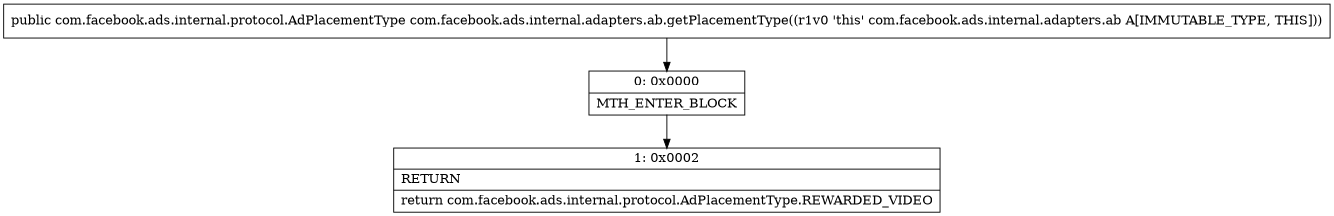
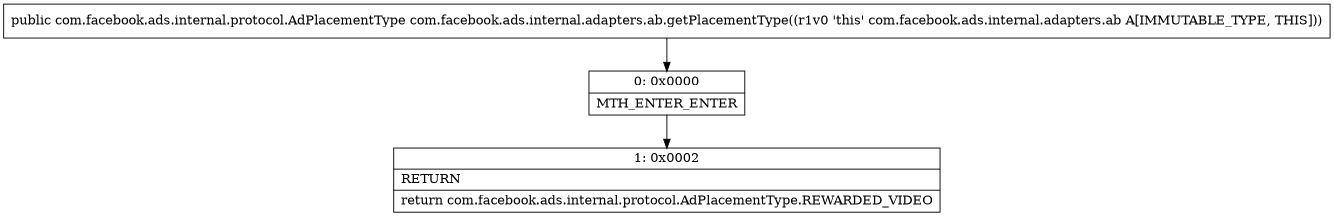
  digraph {
    node [shape=record]
-   n1 [label="{0\:\ 0x0000|MTH_ENTER_BLOCK\l}"]
+   n1 [label="{0\:\ 0x0000|MTH_ENTER_ENTER\l}"]
    n2 [label="{1\:\ 0x0002|RETURN\l|return com.facebook.ads.internal.protocol.AdPlacementType.REWARDED_VIDEO\l}"]
    n3 [label="{public com.facebook.ads.internal.protocol.AdPlacementType com.facebook.ads.internal.adapters.ab.getPlacementType((r1v0 'this' com.facebook.ads.internal.adapters.ab A[IMMUTABLE_TYPE, THIS])) }"]
    n1 -> n2
    n3 -> n1
  }
